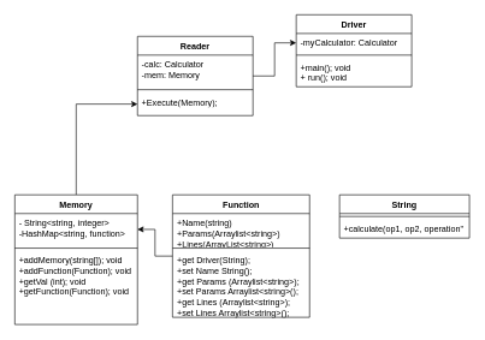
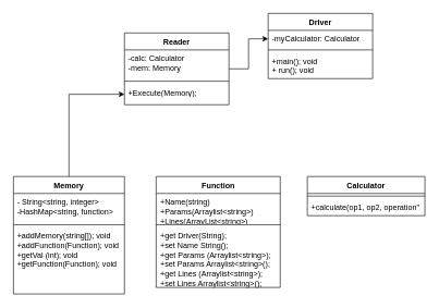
  <mxCell id="0" />
  <mxCell id="1" parent="0" />
  <mxCell id="2" value="Driver" style="swimlane;fontStyle=1;align=center;verticalAlign=top;childLayout=stackLayout;horizontal=1;startSize=26;horizontalStack=0;resizeParent=1;resizeParentMax=0;resizeLast=0;collapsible=1;marginBottom=0;whiteSpace=wrap;html=1;" parent="1" vertex="1"><mxGeometry x="410" y="20" width="160" height="100" as="geometry" /></mxCell>
  <mxCell id="3" value="-myCalculator: Calculator" style="text;strokeColor=none;fillColor=none;align=left;verticalAlign=top;spacingLeft=4;spacingRight=4;overflow=hidden;rotatable=0;points=[[0,0.5],[1,0.5]];portConstraint=eastwest;whiteSpace=wrap;html=1;" parent="2" vertex="1"><mxGeometry y="26" width="160" height="26" as="geometry" /></mxCell>
  <mxCell id="4" value="" style="line;strokeWidth=1;fillColor=none;align=left;verticalAlign=middle;spacingTop=-1;spacingLeft=3;spacingRight=3;rotatable=0;labelPosition=right;points=[];portConstraint=eastwest;strokeColor=inherit;" parent="2" vertex="1"><mxGeometry y="52" width="160" height="8" as="geometry" /></mxCell>
  <mxCell id="5" value="+main(); void&lt;br&gt;+ run(); void" style="text;strokeColor=none;fillColor=none;align=left;verticalAlign=top;spacingLeft=4;spacingRight=4;overflow=hidden;rotatable=0;points=[[0,0.5],[1,0.5]];portConstraint=eastwest;whiteSpace=wrap;html=1;" parent="2" vertex="1"><mxGeometry y="60" width="160" height="40" as="geometry" /></mxCell>
- <mxCell id="6" value="String" style="swimlane;fontStyle=1;align=center;verticalAlign=top;childLayout=stackLayout;horizontal=1;startSize=26;horizontalStack=0;resizeParent=1;resizeParentMax=0;resizeLast=0;collapsible=1;marginBottom=0;whiteSpace=wrap;html=1;" parent="1" vertex="1"><mxGeometry x="470" y="270" width="180" height="60" as="geometry" /></mxCell>
+ <mxCell id="6" value="Calculator" style="swimlane;fontStyle=1;align=center;verticalAlign=top;childLayout=stackLayout;horizontal=1;startSize=26;horizontalStack=0;resizeParent=1;resizeParentMax=0;resizeLast=0;collapsible=1;marginBottom=0;whiteSpace=wrap;html=1;" parent="1" vertex="1"><mxGeometry x="470" y="270" width="180" height="60" as="geometry" /></mxCell>
  <mxCell id="7" value="" style="line;strokeWidth=1;fillColor=none;align=left;verticalAlign=middle;spacingTop=-1;spacingLeft=3;spacingRight=3;rotatable=0;labelPosition=right;points=[];portConstraint=eastwest;strokeColor=inherit;" parent="6" vertex="1"><mxGeometry y="26" width="180" height="8" as="geometry" /></mxCell>
  <mxCell id="8" value="+calculate(op1, op2, operation&quot;" style="text;strokeColor=none;fillColor=none;align=left;verticalAlign=top;spacingLeft=4;spacingRight=4;overflow=hidden;rotatable=0;points=[[0,0.5],[1,0.5]];portConstraint=eastwest;whiteSpace=wrap;html=1;" parent="6" vertex="1"><mxGeometry y="34" width="180" height="26" as="geometry" /></mxCell>
  <mxCell id="9" style="edgeStyle=orthogonalEdgeStyle;rounded=0;orthogonalLoop=1;jettySize=auto;html=1;entryX=0;entryY=0.5;entryDx=0;entryDy=0;" parent="1" source="10" target="18" edge="1"><mxGeometry relative="1" as="geometry" /></mxCell>
  <mxCell id="10" value="Memory" style="swimlane;fontStyle=1;align=center;verticalAlign=top;childLayout=stackLayout;horizontal=1;startSize=26;horizontalStack=0;resizeParent=1;resizeParentMax=0;resizeLast=0;collapsible=1;marginBottom=0;whiteSpace=wrap;html=1;" parent="1" vertex="1"><mxGeometry x="20" y="270" width="170" height="180" as="geometry" /></mxCell>
  <mxCell id="11" value="-&amp;nbsp;String&amp;lt;string, integer&amp;gt;&lt;br&gt;-HashMap&amp;lt;string, function&amp;gt;" style="text;strokeColor=none;fillColor=none;align=left;verticalAlign=top;spacingLeft=4;spacingRight=4;overflow=hidden;rotatable=0;points=[[0,0.5],[1,0.5]];portConstraint=eastwest;whiteSpace=wrap;html=1;" parent="10" vertex="1"><mxGeometry y="26" width="170" height="44" as="geometry" /></mxCell>
  <mxCell id="12" value="" style="line;strokeWidth=1;fillColor=none;align=left;verticalAlign=middle;spacingTop=-1;spacingLeft=3;spacingRight=3;rotatable=0;labelPosition=right;points=[];portConstraint=eastwest;strokeColor=inherit;" parent="10" vertex="1"><mxGeometry y="70" width="170" height="8" as="geometry" /></mxCell>
  <mxCell id="13" value="+addMemory(string[]); void&lt;br&gt;+addFunction(Function); void&lt;br&gt;+getVal (int); void&lt;br&gt;+getFunction(Function); void" style="text;strokeColor=none;fillColor=none;align=left;verticalAlign=top;spacingLeft=4;spacingRight=4;overflow=hidden;rotatable=0;points=[[0,0.5],[1,0.5]];portConstraint=eastwest;whiteSpace=wrap;html=1;" parent="10" vertex="1"><mxGeometry y="78" width="170" height="102" as="geometry" /></mxCell>
  <mxCell id="14" style="edgeStyle=orthogonalEdgeStyle;rounded=0;orthogonalLoop=1;jettySize=auto;html=1;entryX=0;entryY=0.5;entryDx=0;entryDy=0;" parent="1" source="15" target="3" edge="1"><mxGeometry relative="1" as="geometry" /></mxCell>
  <mxCell id="15" value="Reader" style="swimlane;fontStyle=1;align=center;verticalAlign=top;childLayout=stackLayout;horizontal=1;startSize=26;horizontalStack=0;resizeParent=1;resizeParentMax=0;resizeLast=0;collapsible=1;marginBottom=0;whiteSpace=wrap;html=1;" parent="1" vertex="1"><mxGeometry x="190" y="50" width="160" height="110" as="geometry" /></mxCell>
  <mxCell id="16" value="-calc: Calculator&lt;br&gt;-mem: Memory" style="text;strokeColor=none;fillColor=none;align=left;verticalAlign=top;spacingLeft=4;spacingRight=4;overflow=hidden;rotatable=0;points=[[0,0.5],[1,0.5]];portConstraint=eastwest;whiteSpace=wrap;html=1;" parent="15" vertex="1"><mxGeometry y="26" width="160" height="44" as="geometry" /></mxCell>
  <mxCell id="17" value="" style="line;strokeWidth=1;fillColor=none;align=left;verticalAlign=middle;spacingTop=-1;spacingLeft=3;spacingRight=3;rotatable=0;labelPosition=right;points=[];portConstraint=eastwest;strokeColor=inherit;" parent="15" vertex="1"><mxGeometry y="70" width="160" height="8" as="geometry" /></mxCell>
  <mxCell id="18" value="+Execute(Memory);&amp;nbsp;" style="text;strokeColor=none;fillColor=none;align=left;verticalAlign=top;spacingLeft=4;spacingRight=4;overflow=hidden;rotatable=0;points=[[0,0.5],[1,0.5]];portConstraint=eastwest;whiteSpace=wrap;html=1;" parent="15" vertex="1"><mxGeometry y="78" width="160" height="32" as="geometry" /></mxCell>
- <mxCell id="19" style="edgeStyle=orthogonalEdgeStyle;rounded=0;orthogonalLoop=1;jettySize=auto;html=1;entryX=1;entryY=0.5;entryDx=0;entryDy=0;" parent="1" source="20" target="11" edge="1"><mxGeometry relative="1" as="geometry" /></mxCell>
  <mxCell id="20" value="Function" style="swimlane;fontStyle=1;align=center;verticalAlign=top;childLayout=stackLayout;horizontal=1;startSize=26;horizontalStack=0;resizeParent=1;resizeParentMax=0;resizeLast=0;collapsible=1;marginBottom=0;whiteSpace=wrap;html=1;" parent="1" vertex="1"><mxGeometry x="238.5" y="270" width="190" height="170" as="geometry" /></mxCell>
  <mxCell id="21" value="+Name(string)&lt;br style=&quot;border-color: var(--border-color);&quot;&gt;+Params(Arraylist&amp;lt;string&amp;gt;)&lt;br style=&quot;border-color: var(--border-color);&quot;&gt;+Lines(ArrayList&amp;lt;string&amp;gt;)" style="text;strokeColor=none;fillColor=none;align=left;verticalAlign=top;spacingLeft=4;spacingRight=4;overflow=hidden;rotatable=0;points=[[0,0.5],[1,0.5]];portConstraint=eastwest;whiteSpace=wrap;html=1;" parent="20" vertex="1"><mxGeometry y="26" width="190" height="44" as="geometry" /></mxCell>
  <mxCell id="22" value="" style="line;strokeWidth=1;fillColor=none;align=left;verticalAlign=middle;spacingTop=-1;spacingLeft=3;spacingRight=3;rotatable=0;labelPosition=right;points=[];portConstraint=eastwest;strokeColor=inherit;" parent="20" vertex="1"><mxGeometry y="70" width="190" height="8" as="geometry" /></mxCell>
  <mxCell id="23" value="+get Driver(String);&lt;br&gt;+set Name String();&lt;br&gt;+get Params (Arraylist&amp;lt;string&amp;gt;);&lt;br style=&quot;border-color: var(--border-color);&quot;&gt;+set Params Arraylist&amp;lt;string&amp;gt;();&lt;br&gt;+get Lines (Arraylist&amp;lt;string&amp;gt;);&lt;br style=&quot;border-color: var(--border-color);&quot;&gt;+set Lines Arraylist&amp;lt;string&amp;gt;();" style="text;strokeColor=none;fillColor=none;align=left;verticalAlign=top;spacingLeft=4;spacingRight=4;overflow=hidden;rotatable=0;points=[[0,0.5],[1,0.5]];portConstraint=eastwest;whiteSpace=wrap;html=1;" parent="20" vertex="1"><mxGeometry y="78" width="190" height="92" as="geometry" /></mxCell>
